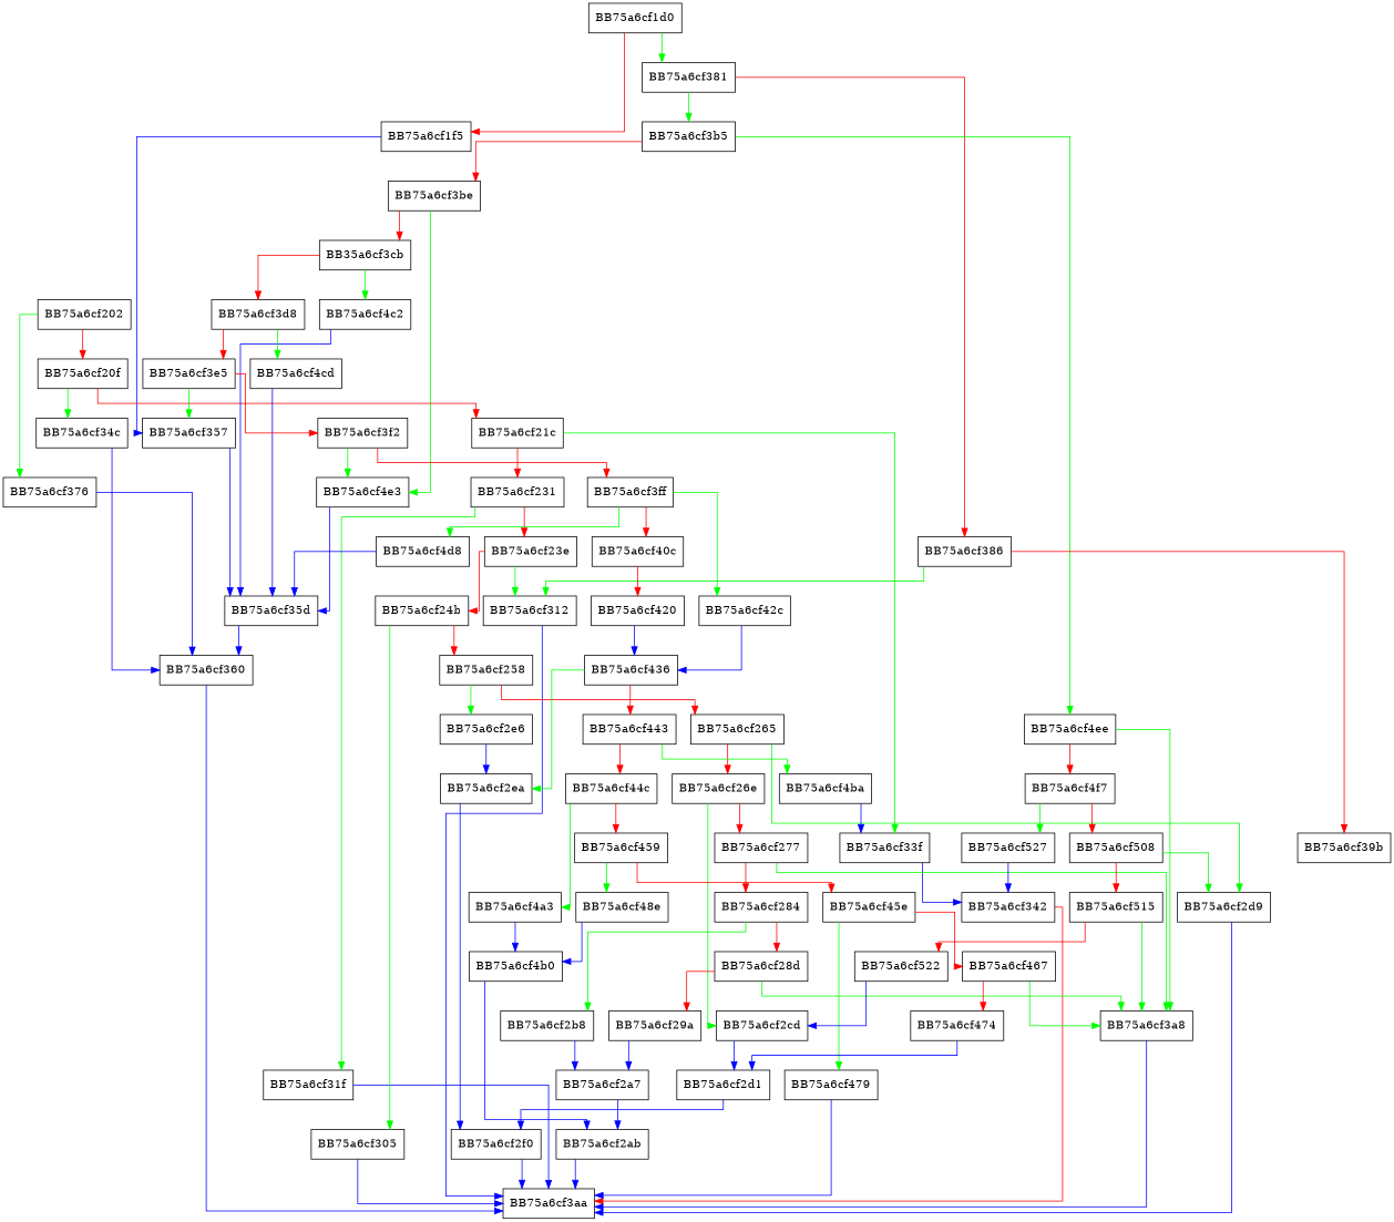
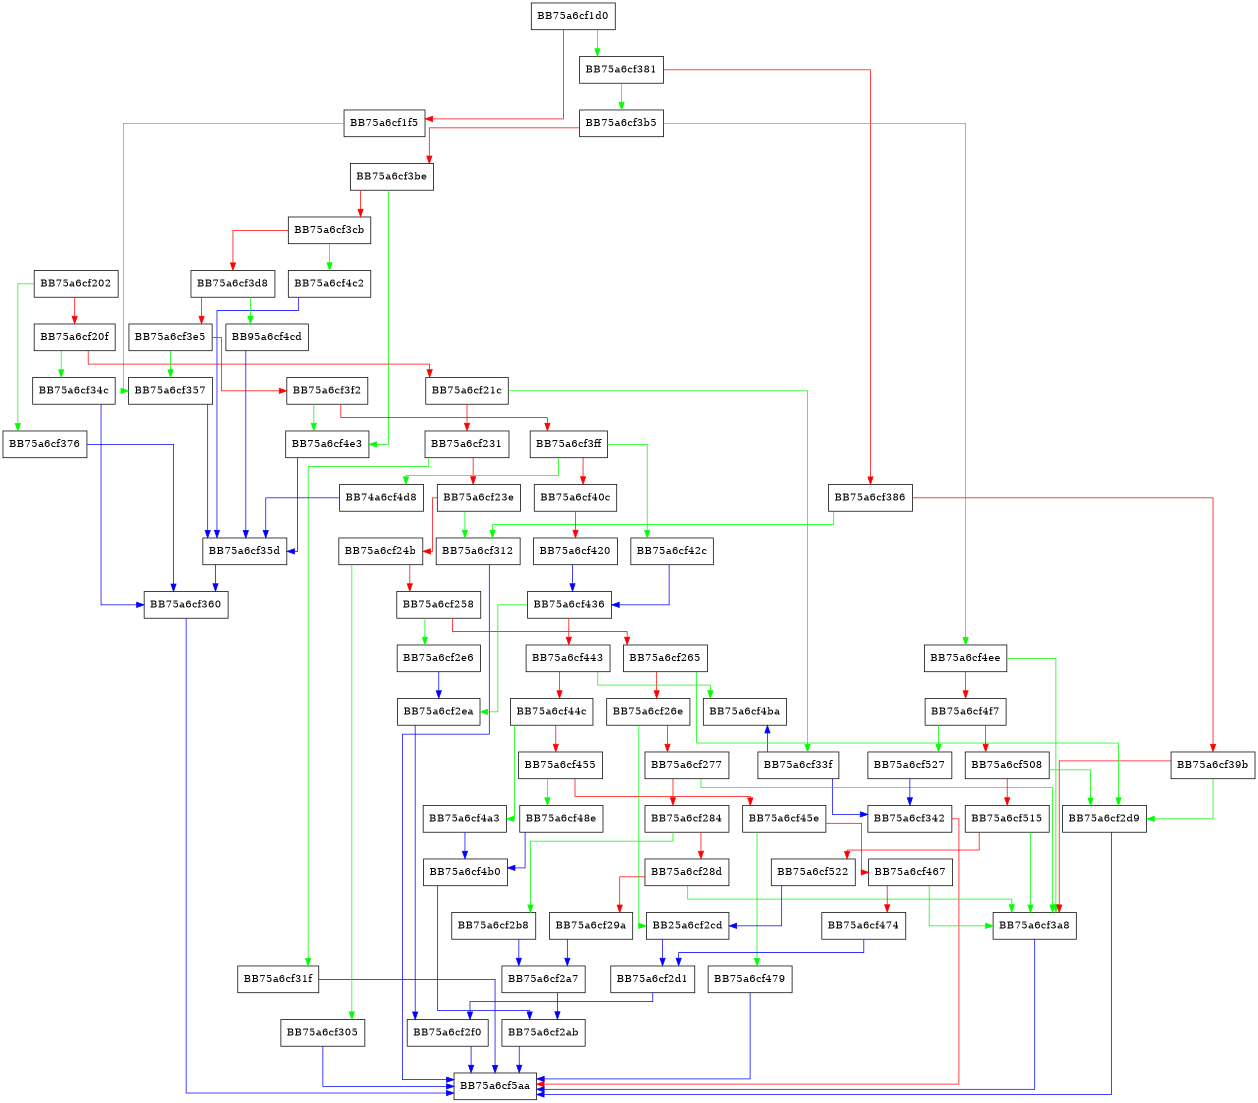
  digraph {
    splines=ortho
    node [shape=box]
    edge [color=green]
    BB75a6cf1d0
    BB75a6cf381
    BB75a6cf1f5
    BB75a6cf3b5
    BB75a6cf386
    BB75a6cf357
    BB75a6cf4ee
    BB75a6cf3be
    BB75a6cf312
    BB75a6cf39b
    BB75a6cf35d
    BB75a6cf202
    BB75a6cf376
    BB75a6cf20f
    BB75a6cf360
    BB75a6cf34c
    BB75a6cf21c
-   BB75a6cf3aa
+   BB75a6cf3aa [label=BB75a6cf5aa]
    BB75a6cf33f
    BB75a6cf231
    BB75a6cf342
    BB75a6cf31f
    BB75a6cf23e
    BB75a6cf24b
    BB75a6cf305
    BB75a6cf258
    BB75a6cf2e6
    BB75a6cf265
    BB75a6cf2ea
    BB75a6cf2d9
    BB75a6cf26e
    BB75a6cf2f0
-   BB75a6cf2cd
+   BB75a6cf2cd [label=BB25a6cf2cd]
    BB75a6cf277
    BB75a6cf2d1
    BB75a6cf3a8
    BB75a6cf284
    BB75a6cf2b8
    BB75a6cf28d
    BB75a6cf2a7
    BB75a6cf29a
    BB75a6cf2ab
    BB75a6cf4f7
    BB75a6cf4e3
-   BB75a6cf3cb [label=BB35a6cf3cb]
+   BB75a6cf3cb
    BB75a6cf527
    BB75a6cf508
    BB75a6cf4c2
    BB75a6cf3d8
-   BB75a6cf4cd
+   BB75a6cf4cd [label=BB95a6cf4cd]
    BB75a6cf3e5
    BB75a6cf3f2
    BB75a6cf3ff
-   BB75a6cf4d8
+   BB75a6cf4d8 [label=BB74a6cf4d8]
    BB75a6cf40c
    BB75a6cf42c
    BB75a6cf420
    BB75a6cf436
    BB75a6cf443
    BB75a6cf4ba
    BB75a6cf44c
    BB75a6cf4a3
-   BB75a6cf455 [label=BB75a6cf459]
+   BB75a6cf455
    BB75a6cf4b0
    BB75a6cf48e
    BB75a6cf45e
    BB75a6cf479
    BB75a6cf467
    BB75a6cf474
    BB75a6cf515
    BB75a6cf522
    BB75a6cf1d0 -> BB75a6cf381
    BB75a6cf1d0 -> BB75a6cf1f5 [color=red]
    BB75a6cf381 -> BB75a6cf3b5
    BB75a6cf381 -> BB75a6cf386 [color=red]
-   BB75a6cf1f5 -> BB75a6cf357 [color=blue]
+   BB75a6cf1f5 -> BB75a6cf357
    BB75a6cf3b5 -> BB75a6cf4ee
    BB75a6cf3b5 -> BB75a6cf3be [color=red]
    BB75a6cf386 -> BB75a6cf312
    BB75a6cf386 -> BB75a6cf39b [color=red]
    BB75a6cf357 -> BB75a6cf35d [color=blue]
    BB75a6cf4ee -> BB75a6cf3a8
    BB75a6cf4ee -> BB75a6cf4f7 [color=red]
    BB75a6cf3be -> BB75a6cf4e3
    BB75a6cf3be -> BB75a6cf3cb [color=red]
    BB75a6cf312 -> BB75a6cf3aa [color=blue]
+   BB75a6cf39b -> BB75a6cf2d9
+   BB75a6cf39b -> BB75a6cf3a8 [color=red]
    BB75a6cf35d -> BB75a6cf360 [color=blue]
    BB75a6cf202 -> BB75a6cf376
    BB75a6cf202 -> BB75a6cf20f [color=red]
    BB75a6cf376 -> BB75a6cf360 [color=blue]
    BB75a6cf20f -> BB75a6cf34c
    BB75a6cf20f -> BB75a6cf21c [color=red]
    BB75a6cf360 -> BB75a6cf3aa [color=blue]
    BB75a6cf34c -> BB75a6cf360 [color=blue]
    BB75a6cf21c -> BB75a6cf33f
    BB75a6cf21c -> BB75a6cf231 [color=red]
    BB75a6cf33f -> BB75a6cf342 [color=blue]
    BB75a6cf231 -> BB75a6cf31f
    BB75a6cf231 -> BB75a6cf23e [color=red]
    BB75a6cf342 -> BB75a6cf3aa [color=red]
    BB75a6cf31f -> BB75a6cf3aa [color=blue]
    BB75a6cf23e -> BB75a6cf312
    BB75a6cf23e -> BB75a6cf24b [color=red]
    BB75a6cf24b -> BB75a6cf305
    BB75a6cf24b -> BB75a6cf258 [color=red]
    BB75a6cf305 -> BB75a6cf3aa [color=blue]
    BB75a6cf258 -> BB75a6cf2e6
    BB75a6cf258 -> BB75a6cf265 [color=red]
    BB75a6cf2e6 -> BB75a6cf2ea [color=blue]
    BB75a6cf265 -> BB75a6cf2d9
    BB75a6cf265 -> BB75a6cf26e [color=red]
    BB75a6cf2ea -> BB75a6cf2f0 [color=blue]
    BB75a6cf2d9 -> BB75a6cf3aa [color=blue]
    BB75a6cf26e -> BB75a6cf2cd
    BB75a6cf26e -> BB75a6cf277 [color=red]
    BB75a6cf2f0 -> BB75a6cf3aa [color=blue]
    BB75a6cf2cd -> BB75a6cf2d1 [color=blue]
    BB75a6cf277 -> BB75a6cf3a8
    BB75a6cf277 -> BB75a6cf284 [color=red]
    BB75a6cf2d1 -> BB75a6cf2f0 [color=blue]
    BB75a6cf3a8 -> BB75a6cf3aa [color=blue]
    BB75a6cf284 -> BB75a6cf2b8
    BB75a6cf284 -> BB75a6cf28d [color=red]
    BB75a6cf2b8 -> BB75a6cf2a7 [color=blue]
    BB75a6cf28d -> BB75a6cf3a8
    BB75a6cf28d -> BB75a6cf29a [color=red]
    BB75a6cf2a7 -> BB75a6cf2ab [color=blue]
    BB75a6cf29a -> BB75a6cf2a7 [color=blue]
    BB75a6cf2ab -> BB75a6cf3aa [color=blue]
    BB75a6cf4f7 -> BB75a6cf527
    BB75a6cf4f7 -> BB75a6cf508 [color=red]
    BB75a6cf4e3 -> BB75a6cf35d [color=blue]
    BB75a6cf3cb -> BB75a6cf4c2
    BB75a6cf3cb -> BB75a6cf3d8 [color=red]
    BB75a6cf527 -> BB75a6cf342 [color=blue]
    BB75a6cf508 -> BB75a6cf2d9
    BB75a6cf508 -> BB75a6cf515 [color=red]
    BB75a6cf4c2 -> BB75a6cf35d [color=blue]
    BB75a6cf3d8 -> BB75a6cf4cd
    BB75a6cf3d8 -> BB75a6cf3e5 [color=red]
    BB75a6cf4cd -> BB75a6cf35d [color=blue]
    BB75a6cf3e5 -> BB75a6cf357
    BB75a6cf3e5 -> BB75a6cf3f2 [color=red]
    BB75a6cf3f2 -> BB75a6cf4e3
    BB75a6cf3f2 -> BB75a6cf3ff [color=red]
    BB75a6cf3ff -> BB75a6cf4d8
    BB75a6cf3ff -> BB75a6cf40c [color=red]
    BB75a6cf3ff -> BB75a6cf42c
    BB75a6cf4d8 -> BB75a6cf35d [color=blue]
    BB75a6cf40c -> BB75a6cf420 [color=red]
    BB75a6cf42c -> BB75a6cf436 [color=blue]
    BB75a6cf420 -> BB75a6cf436 [color=blue]
    BB75a6cf436 -> BB75a6cf2ea
    BB75a6cf436 -> BB75a6cf443 [color=red]
    BB75a6cf443 -> BB75a6cf4ba
    BB75a6cf443 -> BB75a6cf44c [color=red]
-   BB75a6cf4ba -> BB75a6cf33f [color=blue]
+   BB75a6cf33f -> BB75a6cf4ba [color=blue]
    BB75a6cf44c -> BB75a6cf4a3
    BB75a6cf44c -> BB75a6cf455 [color=red]
    BB75a6cf4a3 -> BB75a6cf4b0 [color=blue]
    BB75a6cf455 -> BB75a6cf48e
    BB75a6cf455 -> BB75a6cf45e [color=red]
    BB75a6cf4b0 -> BB75a6cf2ab [color=blue]
    BB75a6cf48e -> BB75a6cf4b0 [color=blue]
    BB75a6cf45e -> BB75a6cf479
    BB75a6cf45e -> BB75a6cf467 [color=red]
    BB75a6cf479 -> BB75a6cf3aa [color=blue]
    BB75a6cf467 -> BB75a6cf3a8
    BB75a6cf467 -> BB75a6cf474 [color=red]
    BB75a6cf474 -> BB75a6cf2d1 [color=blue]
    BB75a6cf515 -> BB75a6cf3a8
    BB75a6cf515 -> BB75a6cf522 [color=red]
    BB75a6cf522 -> BB75a6cf2cd [color=blue]
  }
